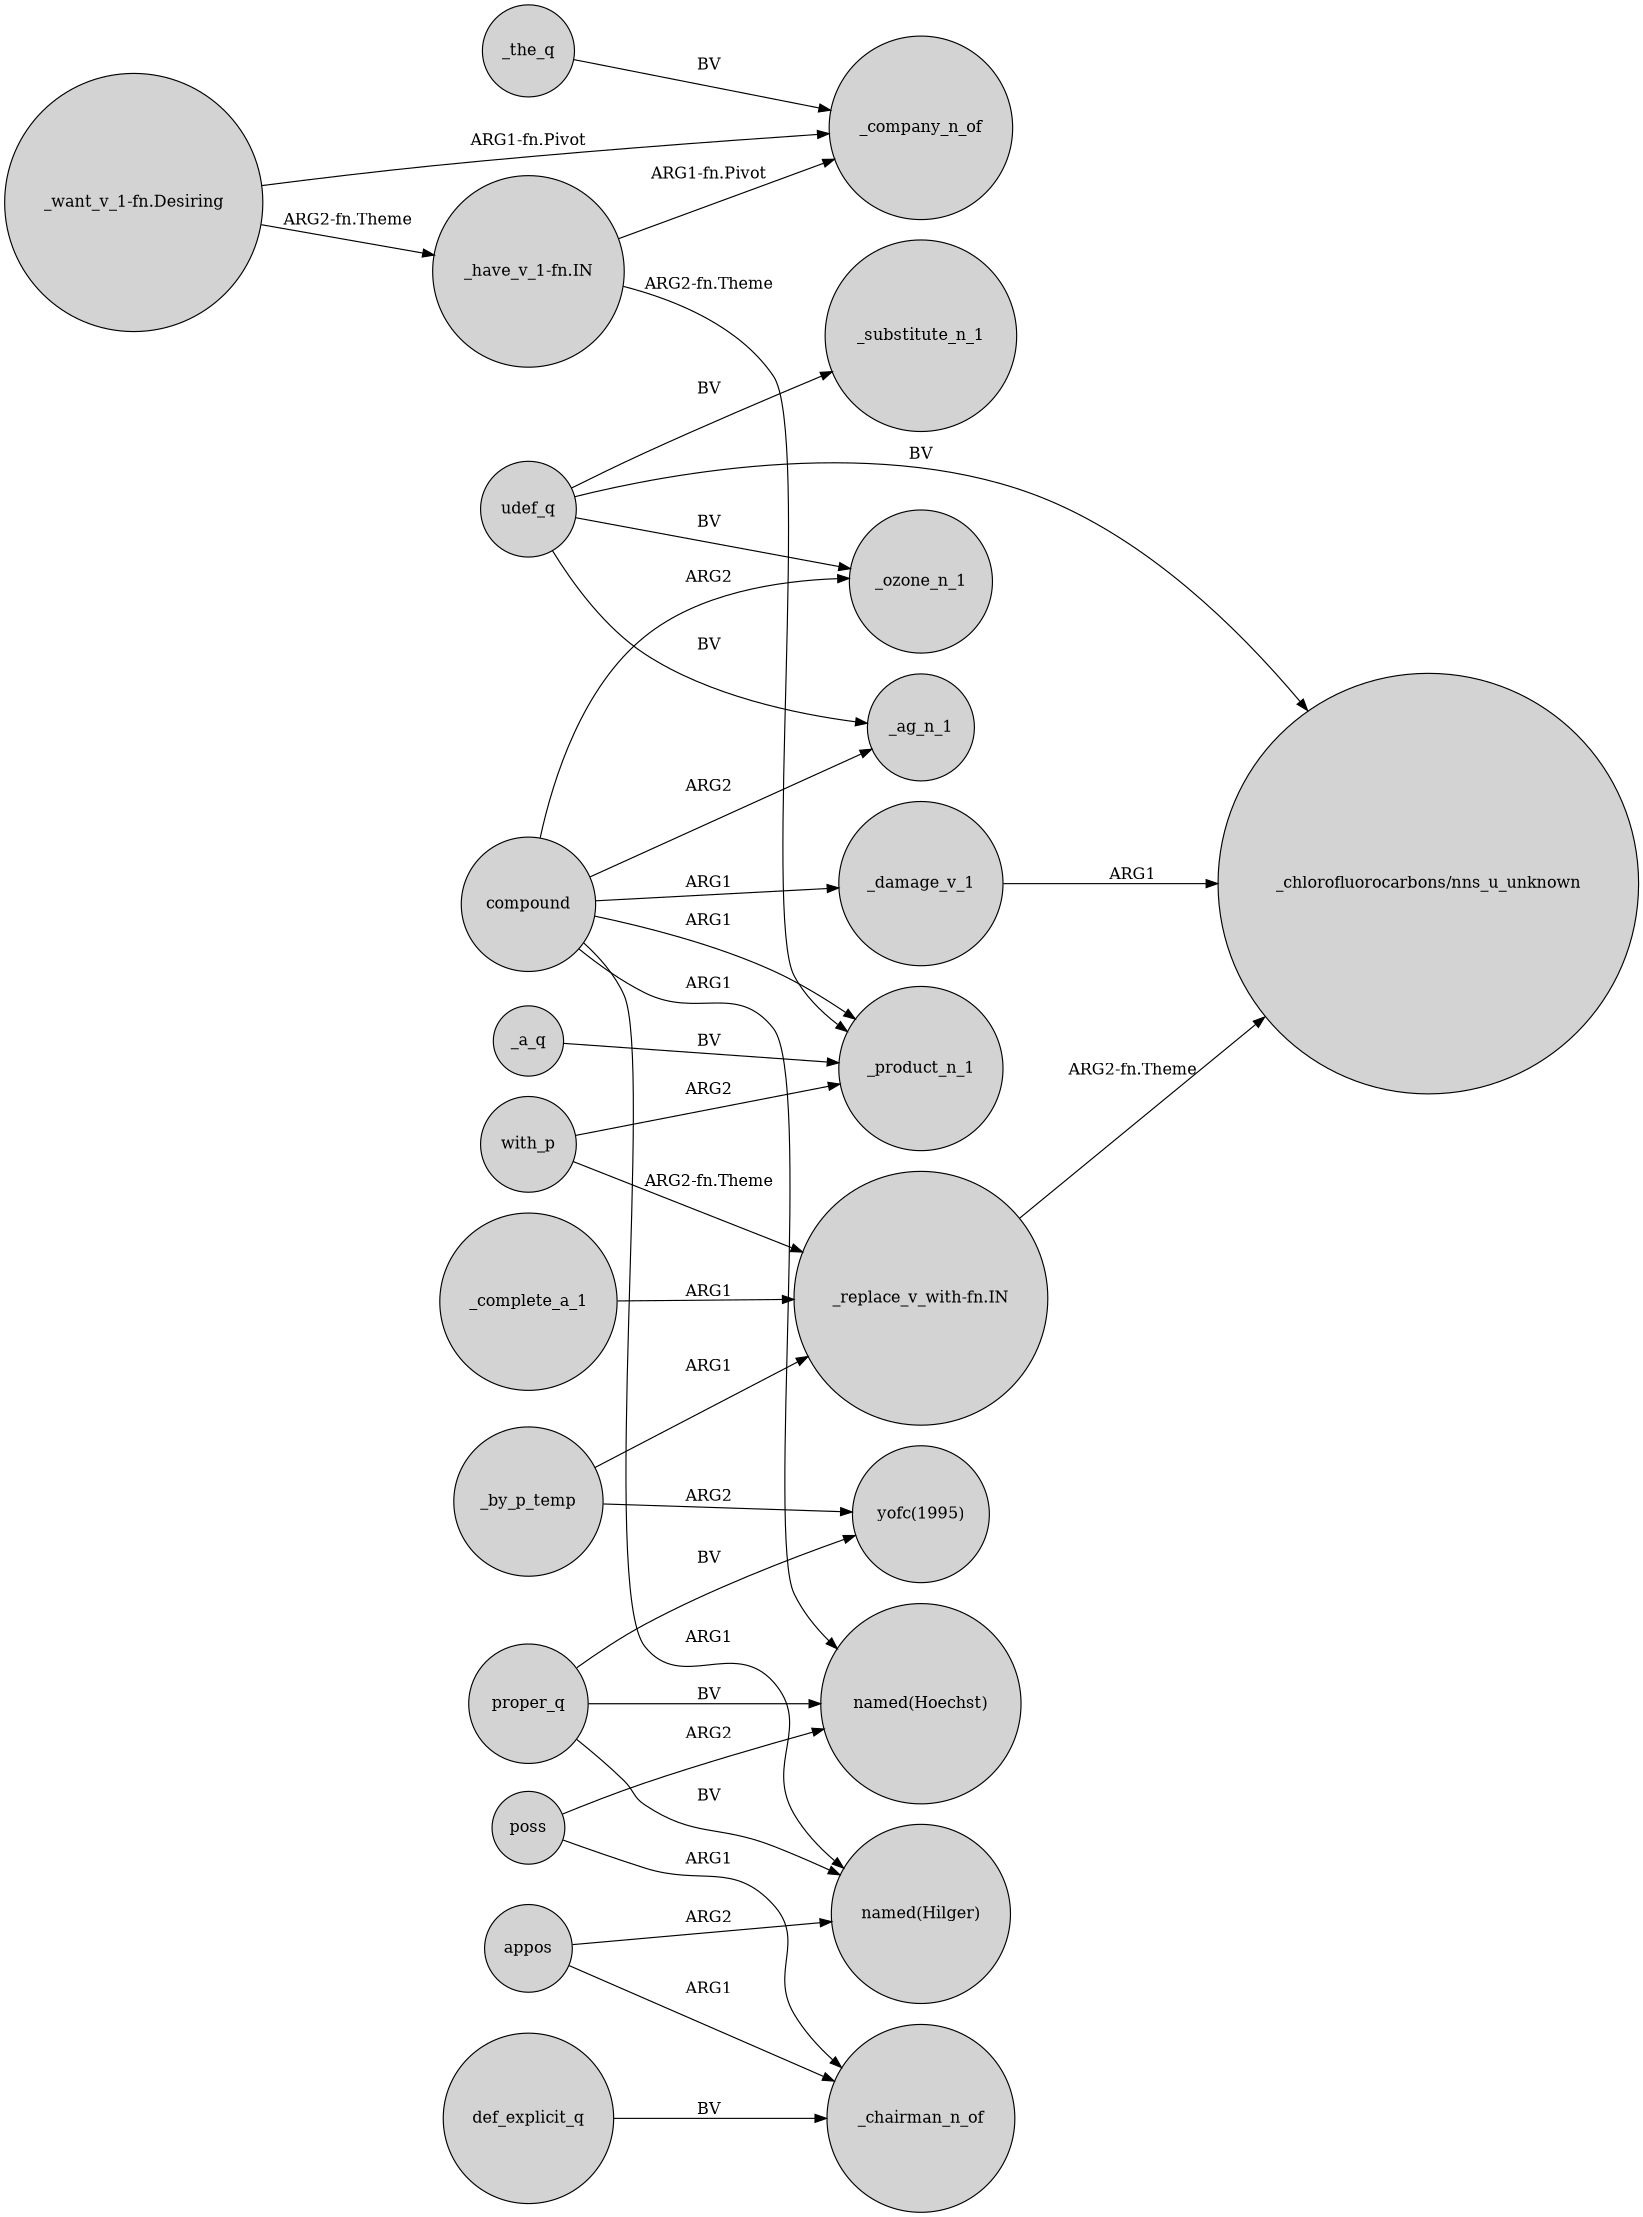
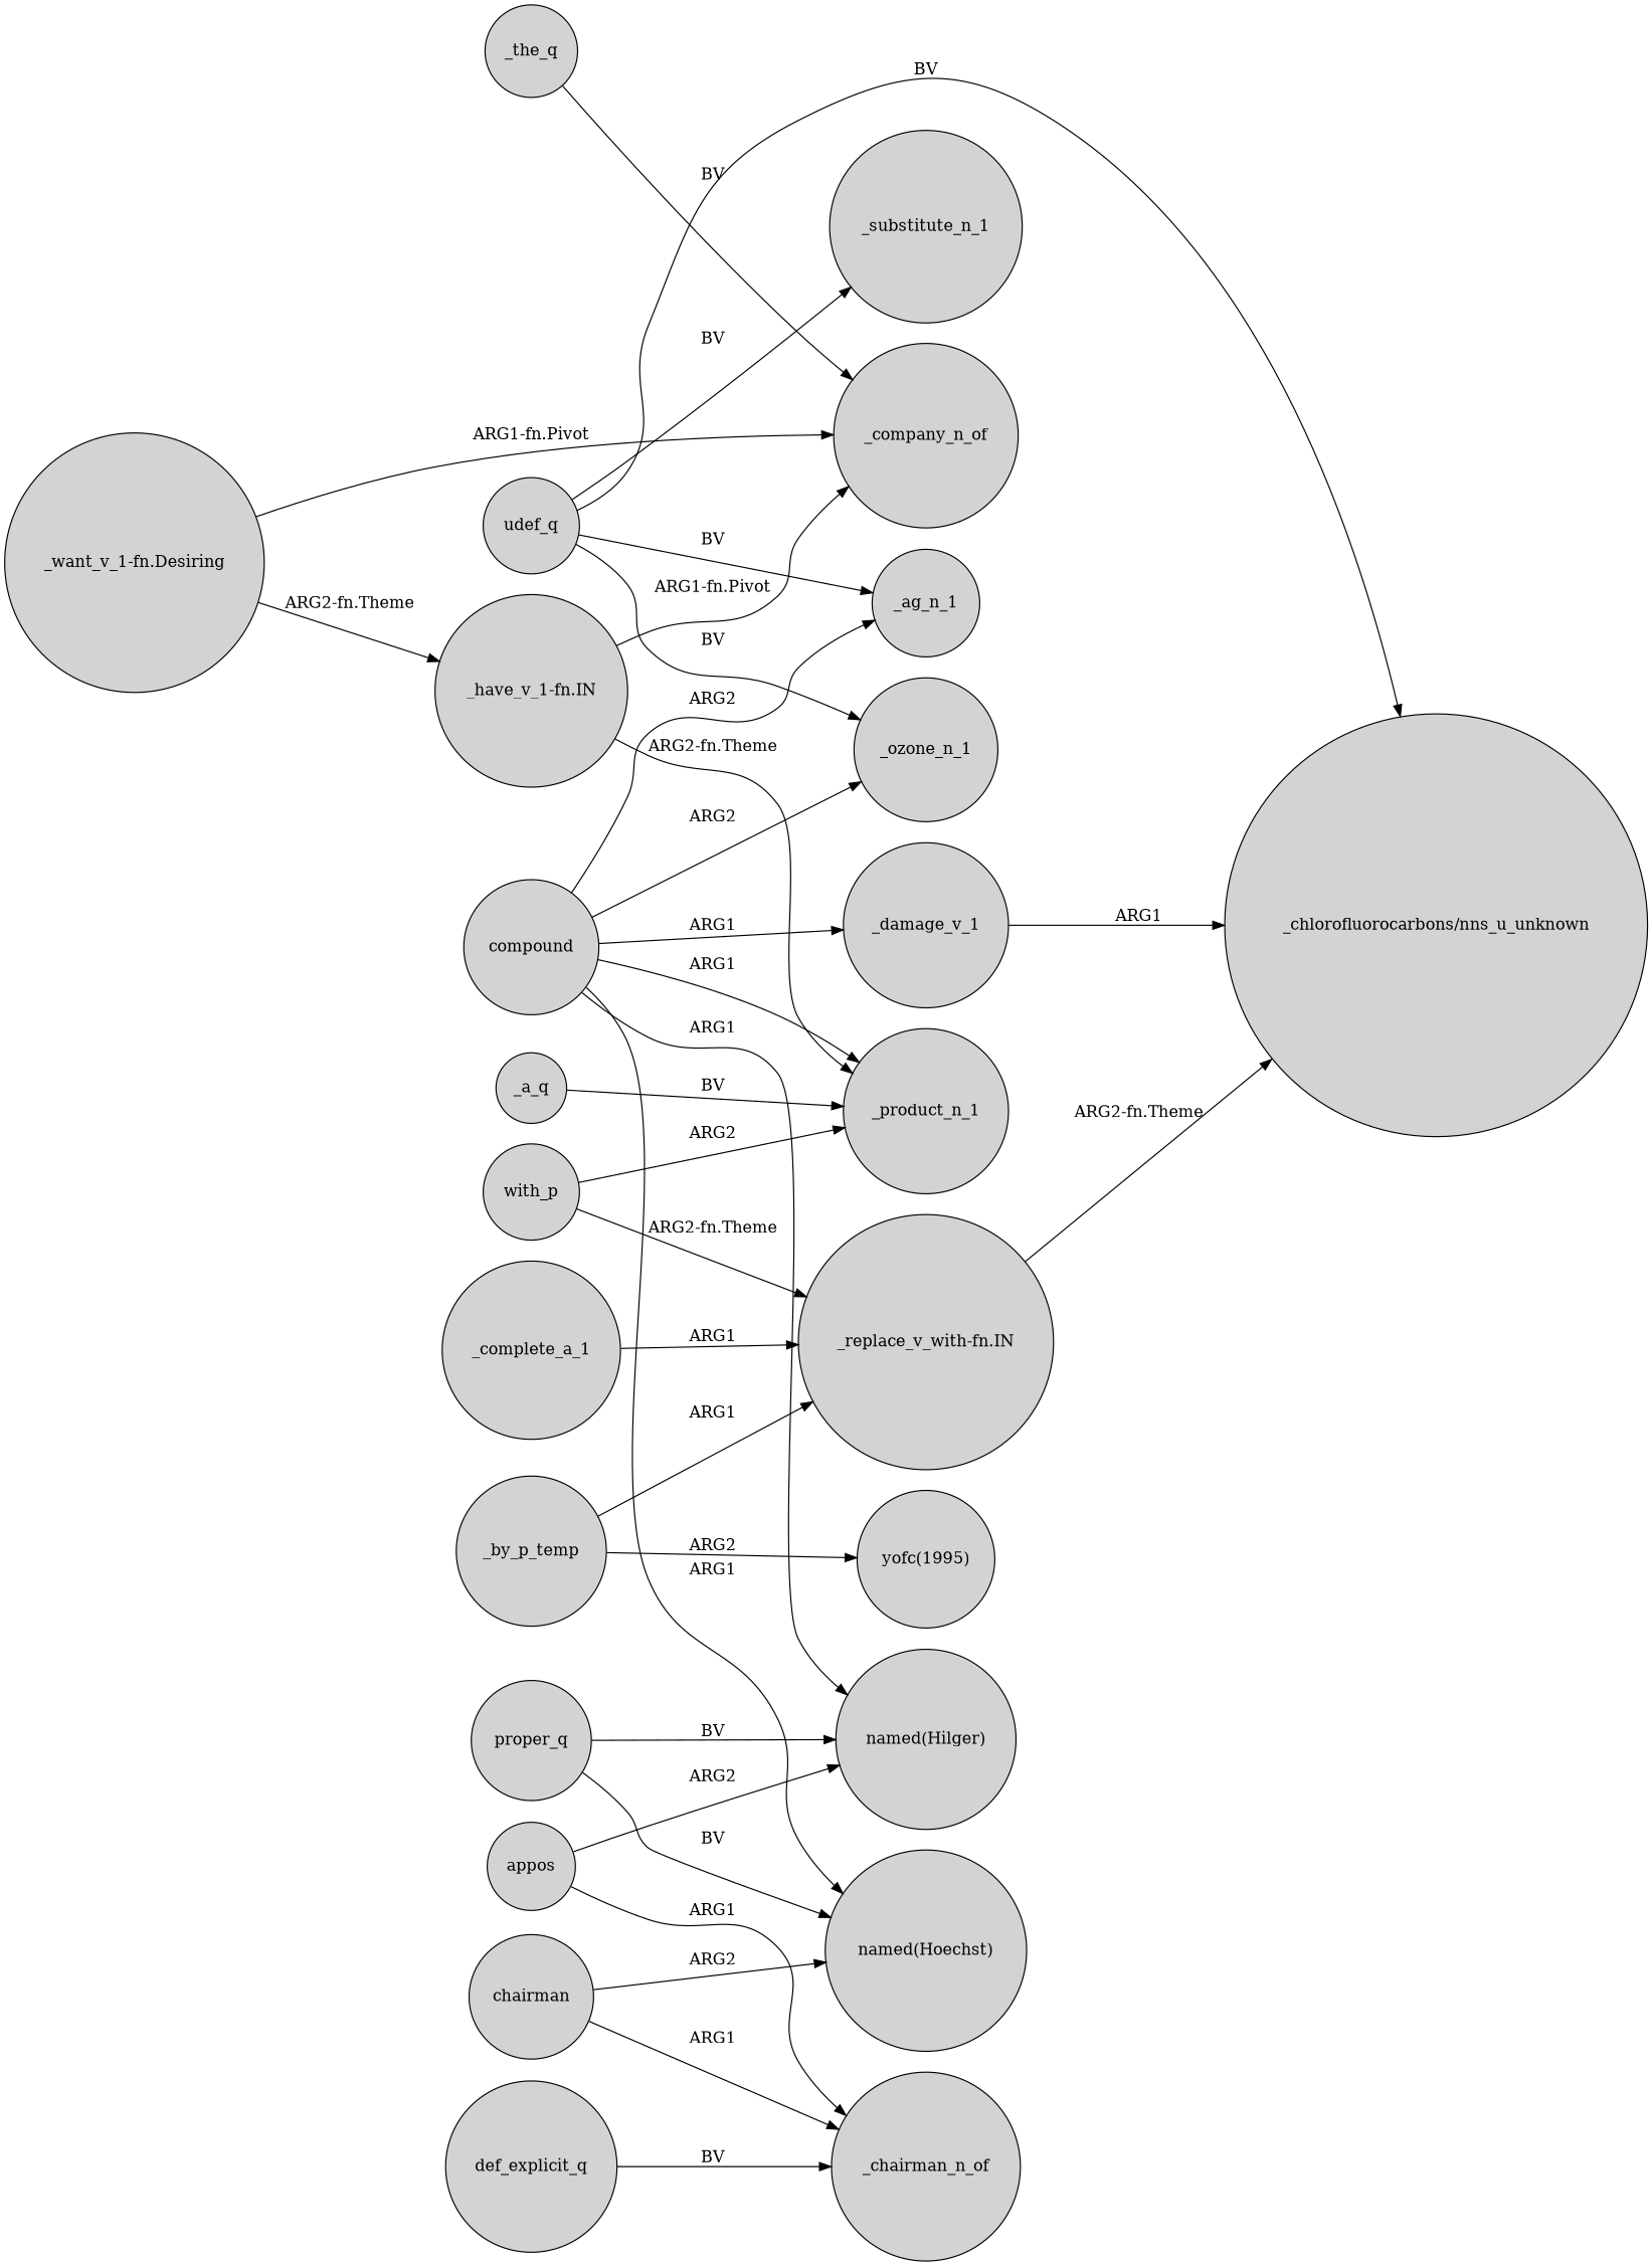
  digraph {
    rankdir=LR
    node [shape=circle style=filled]
    udef_q
    _substitute_n_1
    _ozone_n_1
    "_chlorofluorocarbons/nns_u_unknown"
    _ag_n_1
    _by_p_temp
    "yofc(1995)"
    "_replace_v_with-fn.IN"
    compound
    _product_n_1
    "named(Hoechst)"
    _damage_v_1
    "named(Hilger)"
    proper_q
    appos
    _chairman_n_of
    "_want_v_1-fn.Desiring"
    _company_n_of
    "_have_v_1-fn.IN"
    _a_q
-   poss
+   poss [label=chairman]
    with_p
    _the_q
    _complete_a_1
    def_explicit_q
    udef_q -> _substitute_n_1 [label=BV]
    udef_q -> _ozone_n_1 [label=BV]
    udef_q -> "_chlorofluorocarbons/nns_u_unknown" [label=BV]
    udef_q -> _ag_n_1 [label=BV]
    _by_p_temp -> "yofc(1995)" [label=ARG2]
    _by_p_temp -> "_replace_v_with-fn.IN" [label=ARG1]
    "_replace_v_with-fn.IN" -> "_chlorofluorocarbons/nns_u_unknown" [label="ARG2-fn.Theme"]
    compound -> _ozone_n_1 [label=ARG2]
    compound -> _ag_n_1 [label=ARG2]
    compound -> _product_n_1 [label=ARG1]
    compound -> "named(Hoechst)" [label=ARG1]
    compound -> _damage_v_1 [label=ARG1]
    compound -> "named(Hilger)" [label=ARG1]
    _damage_v_1 -> "_chlorofluorocarbons/nns_u_unknown" [label=ARG1]
-   proper_q -> "yofc(1995)" [label=BV]
    proper_q -> "named(Hoechst)" [label=BV]
    proper_q -> "named(Hilger)" [label=BV]
    appos -> "named(Hilger)" [label=ARG2]
    appos -> _chairman_n_of [label=ARG1]
    "_want_v_1-fn.Desiring" -> _company_n_of [label="ARG1-fn.Pivot"]
    "_want_v_1-fn.Desiring" -> "_have_v_1-fn.IN" [label="ARG2-fn.Theme"]
    "_have_v_1-fn.IN" -> _product_n_1 [label="ARG2-fn.Theme"]
    "_have_v_1-fn.IN" -> _company_n_of [label="ARG1-fn.Pivot"]
    _a_q -> _product_n_1 [label=BV]
    poss -> "named(Hoechst)" [label=ARG2]
    poss -> _chairman_n_of [label=ARG1]
    with_p -> "_replace_v_with-fn.IN" [label="ARG2-fn.Theme"]
    with_p -> _product_n_1 [label=ARG2]
    _the_q -> _company_n_of [label=BV]
    _complete_a_1 -> "_replace_v_with-fn.IN" [label=ARG1]
    def_explicit_q -> _chairman_n_of [label=BV]
  }
